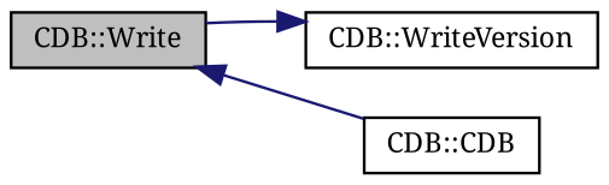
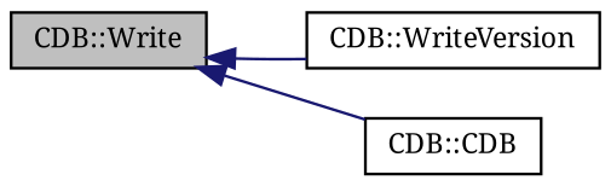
  digraph {
    fontname="Noto Serif"
    rankdir=LR
    node [color=black fillcolor=white fontname="Noto Serif" fontsize=10 shape=record style=filled]
    edge [color=midnightblue dir=back fontname="Noto Serif" fontsize=10 labelfontname=Helvetica labelfontsize=10 style=solid]
    n1 [fillcolor=grey75 fontcolor=black height=0.2 label="CDB::Write" width=0.4]
    n2 [height=0.2 label="CDB::WriteVersion" width=0.4]
    n3 [height=0.2 label="CDB::CDB" width=0.4]
-   n2 -> n1
+   n1 -> n2
    n1 -> n3
  }
